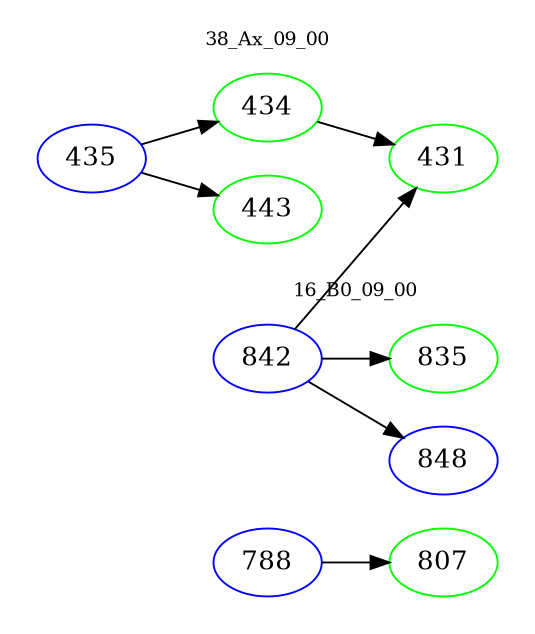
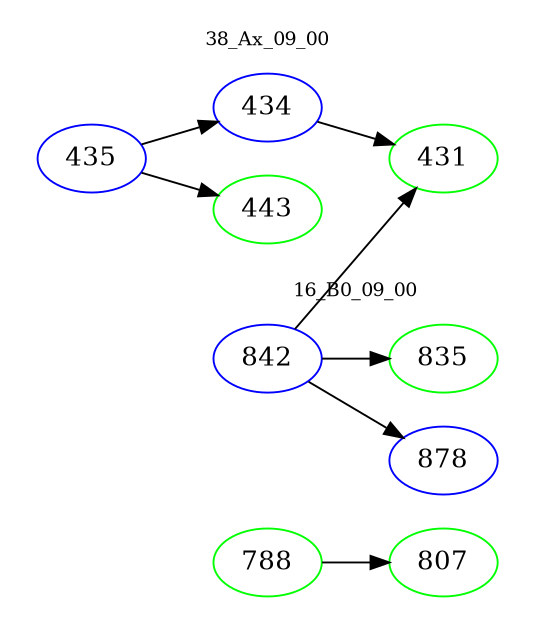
  digraph {
    rankdir=LR
    node [color=blue]
    edge [color=black]
    n1 [label=435]
    n2 [color=green label=443]
-   n3 [color=green label=434]
+   n3 [label=434]
    n4 [color=green label=431]
    n5 [label=842]
-   n6 [label=788]
-   n7 [label=848]
+   n6 [color=green label=788]
+   n7 [label=878]
    n8 [color=green label=835]
    n9 [color=green label=807]
    subgraph cluster_1 {
      color=white
      fontsize=10
      label="38_Ax_09_00"
      n1
      n2
      n3
      n4
    }
    subgraph cluster_2 {
      color=white
      fontsize=10
      label="16_B0_09_00"
      n5
      n6
      n7
      n8
      n9
    }
    n1 -> n2
    n1 -> n3
    n3 -> n4
    n5 -> n4
    n5 -> n7
    n5 -> n8
    n6 -> n9
  }
